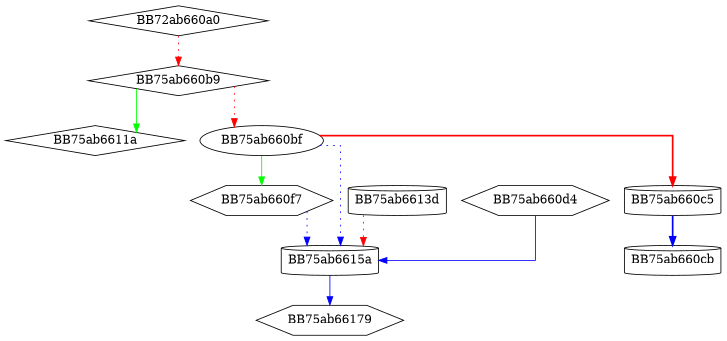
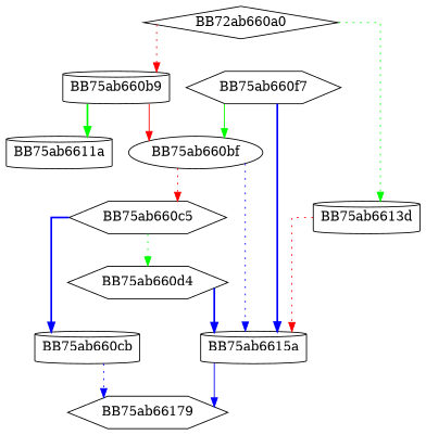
  digraph {
    splines=ortho
    node [shape=hexagon]
    edge [color=blue style=dotted]
    n1 [label=BB72ab660a0 shape=diamond]
    BB75ab6613d [shape=cylinder]
-   BB75ab660b9 [shape=diamond]
+   BB75ab660b9 [shape=cylinder]
    BB75ab6615a [shape=cylinder]
-   BB75ab6611a [shape=diamond]
+   BB75ab6611a [shape=cylinder]
    BB75ab660bf [shape=ellipse]
    BB75ab66179
    BB75ab660f7
-   BB75ab660c5 [shape=cylinder]
+   BB75ab660c5
    BB75ab660d4
    BB75ab660cb [shape=cylinder]
+   n1 -> BB75ab6613d [color=green]
    n1 -> BB75ab660b9 [color=red]
    BB75ab6613d -> BB75ab6615a [color=red]
-   BB75ab660b9 -> BB75ab6611a [color=green style=solid]
-   BB75ab660b9 -> BB75ab660bf [color=red]
+   BB75ab660b9 -> BB75ab6611a [color=green style=bold]
+   BB75ab660b9 -> BB75ab660bf [color=red style=solid]
    BB75ab6615a -> BB75ab66179 [style=solid]
    BB75ab660bf -> BB75ab6615a
-   BB75ab660bf -> BB75ab660f7 [color=green style=solid]
-   BB75ab660bf -> BB75ab660c5 [color=red style=bold]
-   BB75ab660f7 -> BB75ab6615a
+   BB75ab660f7 -> BB75ab660bf [color=green style=solid]
+   BB75ab660bf -> BB75ab660c5 [color=red]
+   BB75ab660f7 -> BB75ab6615a [style=bold]
+   BB75ab660c5 -> BB75ab660d4 [color=green]
    BB75ab660c5 -> BB75ab660cb [style=bold]
-   BB75ab660d4 -> BB75ab6615a [style=solid]
+   BB75ab660d4 -> BB75ab6615a [style=bold]
+   BB75ab660cb -> BB75ab66179
  }
